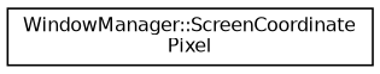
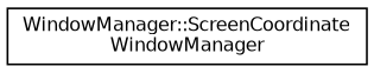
  digraph {
    rankdir=LR
-   n1 [color=black fillcolor=white fontname=Helvetica fontsize=10 height=0.2 label="WindowManager::ScreenCoordinate\lPixel" shape=record style=filled width=0.4]
+   n1 [color=black fillcolor=white fontname=Helvetica fontsize=10 height=0.2 label="WindowManager::ScreenCoordinate\lWindowManager" shape=record style=filled width=0.4]
  }
